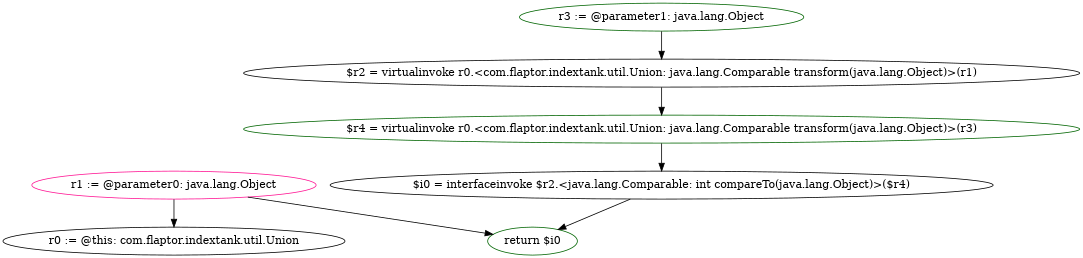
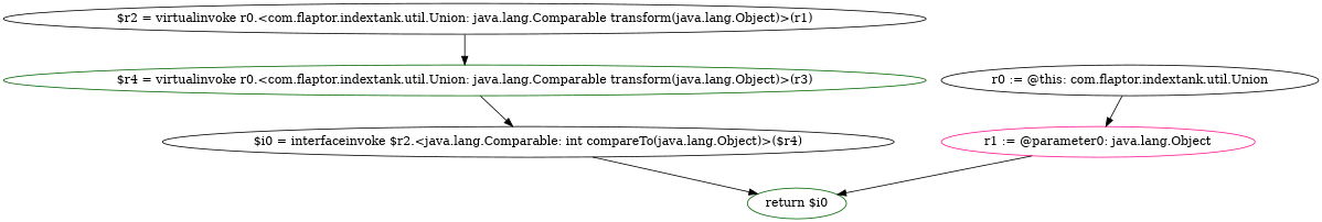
  digraph {
    node [color=black]
    "r1 := @parameter0: java.lang.Object" [color=deeppink]
    "r0 := @this: com.flaptor.indextank.util.Union"
    "return $i0" [color=darkgreen]
-   "r3 := @parameter1: java.lang.Object" [color=darkgreen]
    "$r2 = virtualinvoke r0.<com.flaptor.indextank.util.Union: java.lang.Comparable transform(java.lang.Object)>(r1)"
    "$r4 = virtualinvoke r0.<com.flaptor.indextank.util.Union: java.lang.Comparable transform(java.lang.Object)>(r3)" [color=darkgreen]
    "$i0 = interfaceinvoke $r2.<java.lang.Comparable: int compareTo(java.lang.Object)>($r4)"
    "r1 := @parameter0: java.lang.Object" -> "return $i0"
-   "r1 := @parameter0: java.lang.Object" -> "r0 := @this: com.flaptor.indextank.util.Union"
-   "r3 := @parameter1: java.lang.Object" -> "$r2 = virtualinvoke r0.<com.flaptor.indextank.util.Union: java.lang.Comparable transform(java.lang.Object)>(r1)"
+   "r0 := @this: com.flaptor.indextank.util.Union" -> "r1 := @parameter0: java.lang.Object"
    "$r2 = virtualinvoke r0.<com.flaptor.indextank.util.Union: java.lang.Comparable transform(java.lang.Object)>(r1)" -> "$r4 = virtualinvoke r0.<com.flaptor.indextank.util.Union: java.lang.Comparable transform(java.lang.Object)>(r3)"
    "$r4 = virtualinvoke r0.<com.flaptor.indextank.util.Union: java.lang.Comparable transform(java.lang.Object)>(r3)" -> "$i0 = interfaceinvoke $r2.<java.lang.Comparable: int compareTo(java.lang.Object)>($r4)"
    "$i0 = interfaceinvoke $r2.<java.lang.Comparable: int compareTo(java.lang.Object)>($r4)" -> "return $i0"
  }
